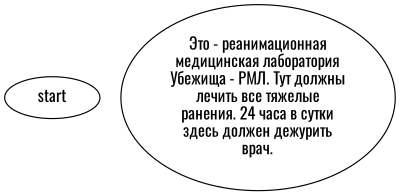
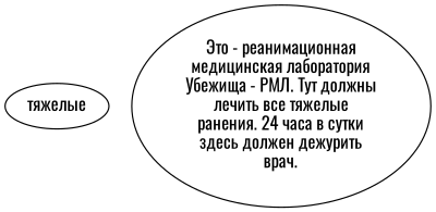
  digraph {
    fontname=Oswald
    node [color="#000000" fillcolor="#FFFFFF" style=filled fontname=Oswald]
-   start
+   start [label="тяжелые"]
    n2 [label="Это - реанимационная\nмедицинская лаборатория\nУбежища - РМЛ. Тут должны\nлечить все тяжелые\nранения. 24 часа в сутки\nздесь должен дежурить\nврач."]
  }
